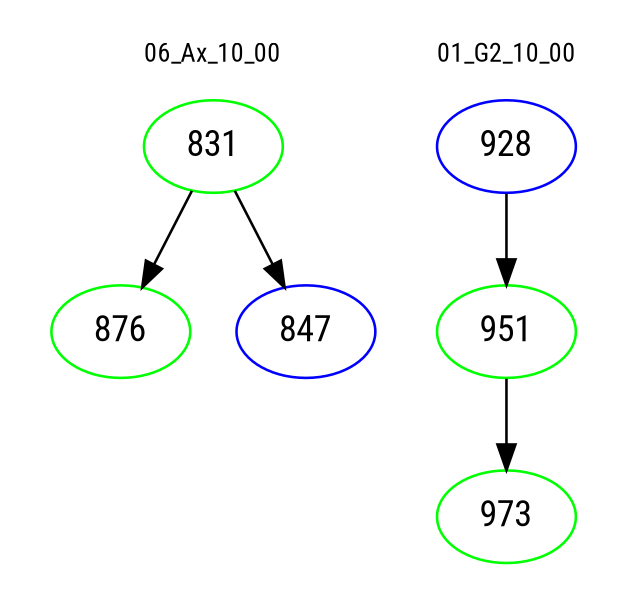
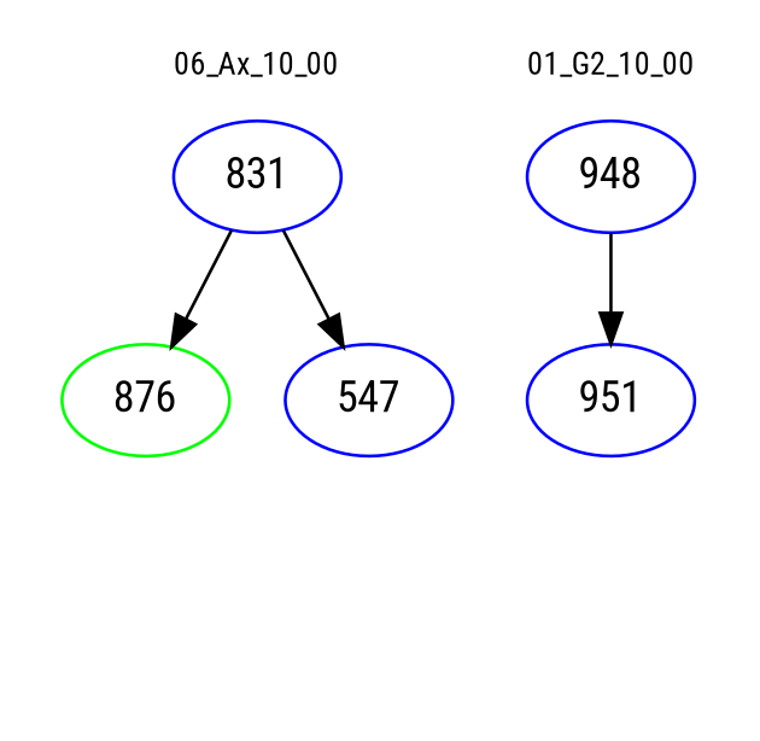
  digraph {
    fontname="Roboto Condensed"
    node [color=blue fontname="Roboto Condensed"]
    edge [color=black fontname="Roboto Condensed"]
-   n1 [color=green label=831]
+   n1 [label=831]
    n2 [color=green label=876]
-   n3 [label=847]
-   n4 [color=green label=951]
-   n5 [label=928]
-   n6 [color=green label=973]
+   n3 [label=547]
+   n4 [label=951]
+   n5 [label=948]
    subgraph cluster_1 {
      color=white
      fontsize=10
      label="06_Ax_10_00"
      n1
      n2
      n3
    }
    subgraph cluster_2 {
      color=white
      fontsize=10
      label="01_G2_10_00"
      n4
      n5
-     n6
    }
    n1 -> n2
    n1 -> n3
-   n4 -> n6
    n5 -> n4
  }
